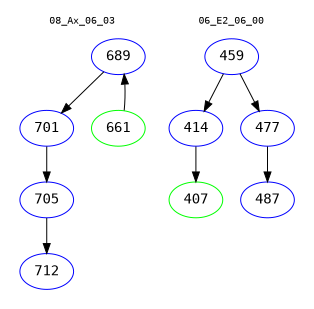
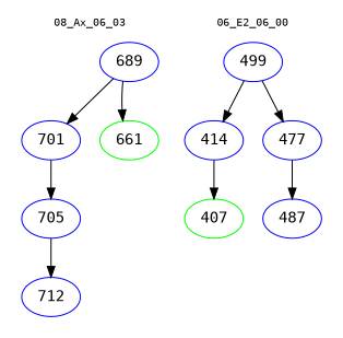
  digraph {
    fontname="DejaVu Sans Mono"
    node [color=blue fontname="DejaVu Sans Mono"]
    edge [color=black fontname="DejaVu Sans Mono"]
    n1 [label=701]
    n2 [label=689]
    n3 [label=705]
    n4 [color=green label=661]
    n5 [label=712]
-   n6 [label=459]
+   n6 [label=499]
    n7 [label=414]
    n8 [label=477]
    n9 [color=green label=407]
    n10 [label=487]
    subgraph cluster_1 {
      color=white
      fontsize=10
      label="08_Ax_06_03"
      n1
      n2
      n3
      n4
      n5
    }
    subgraph cluster_2 {
      color=white
      fontsize=10
      label="06_E2_06_00"
      n6
      n7
      n8
      n9
      n10
    }
    n1 -> n3
    n2 -> n1
-   n4 -> n2
+   n2 -> n4
    n3 -> n5
    n6 -> n7
    n6 -> n8
    n7 -> n9
    n8 -> n10
  }
